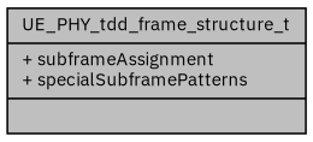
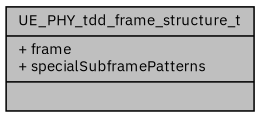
  digraph {
    fontname="IBM Plex Sans"
-   n1 [color=black fillcolor=grey75 fontcolor=black fontname="IBM Plex Sans" fontsize=10 height=0.2 label="{UE_PHY_tdd_frame_structure_t\n|+ subframeAssignment\l+ specialSubframePatterns\l|}" shape=record style=filled width=0.4]
+   n1 [color=black fillcolor=grey75 fontcolor=black fontname="IBM Plex Sans" fontsize=10 height=0.2 label="{UE_PHY_tdd_frame_structure_t\n|+ frame\l+ specialSubframePatterns\l|}" shape=record style=filled width=0.4]
  }
